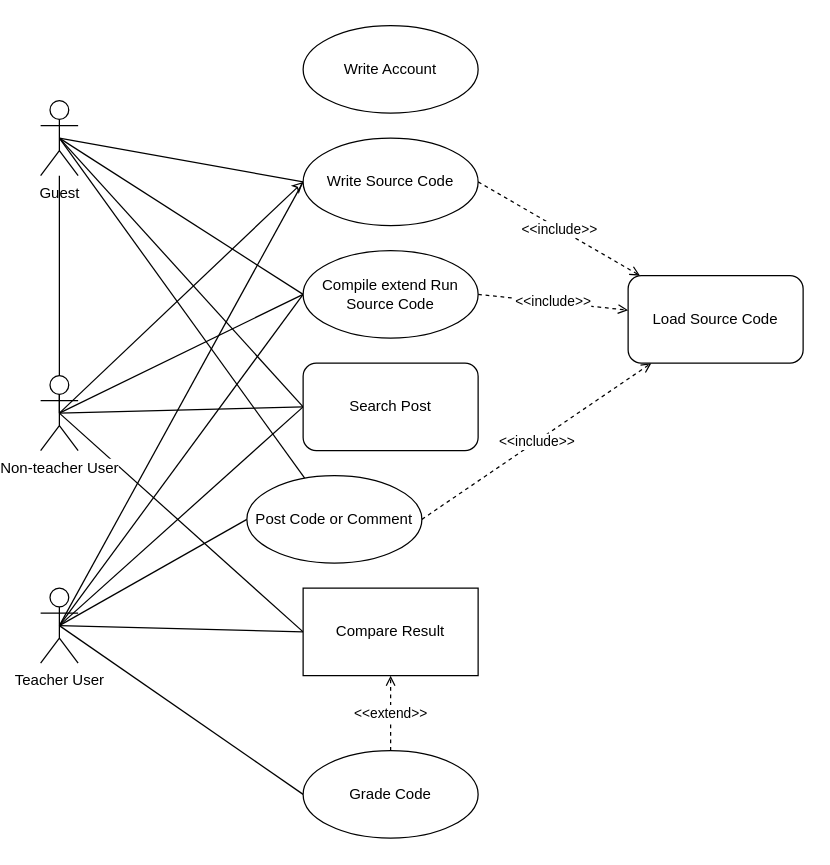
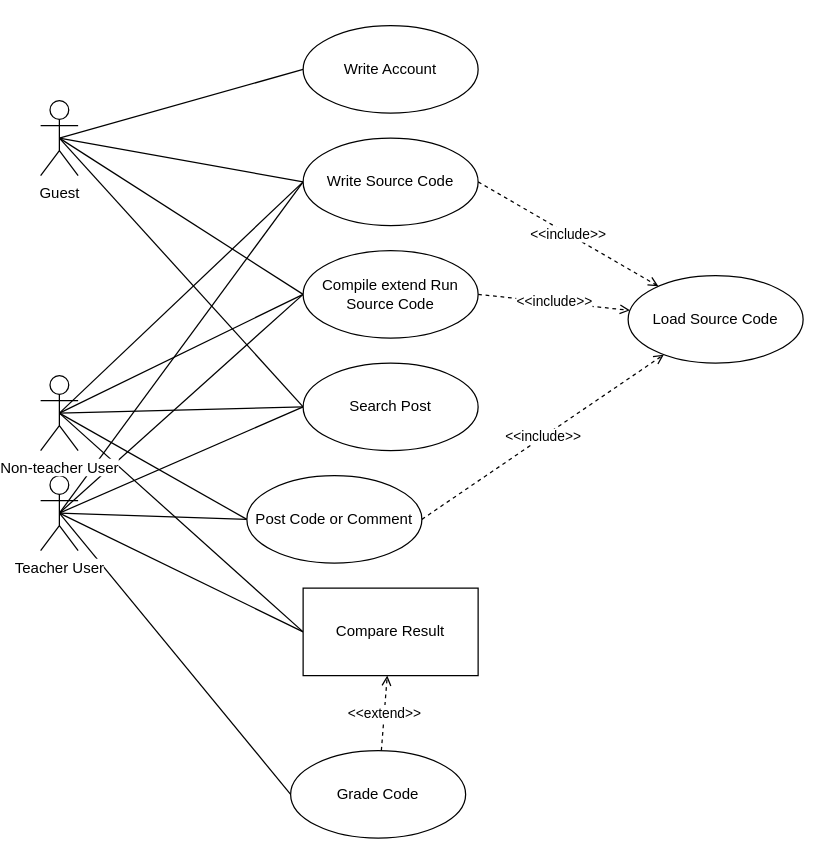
  <mxCell id="0" />
  <mxCell id="1" parent="0" />
- <mxCell id="2" style="rounded=0;orthogonalLoop=1;jettySize=auto;html=1;exitX=0.5;exitY=0.5;exitDx=0;exitDy=0;exitPerimeter=0;endArrow=none;endFill=0;" edge="1" parent="1" source="6" target="24"><mxGeometry relative="1" as="geometry" /></mxCell>
+ <mxCell id="2" style="rounded=0;orthogonalLoop=1;jettySize=auto;html=1;exitX=0.5;exitY=0.5;exitDx=0;exitDy=0;exitPerimeter=0;entryX=0;entryY=0.5;entryDx=0;entryDy=0;endArrow=none;endFill=0;" edge="1" parent="1" source="6" target="20"><mxGeometry relative="1" as="geometry" /></mxCell>
  <mxCell id="3" style="edgeStyle=none;rounded=0;orthogonalLoop=1;jettySize=auto;html=1;exitX=0.5;exitY=0.5;exitDx=0;exitDy=0;exitPerimeter=0;entryX=0;entryY=0.5;entryDx=0;entryDy=0;endArrow=none;endFill=0;" edge="1" parent="1" source="6" target="22"><mxGeometry relative="1" as="geometry" /></mxCell>
  <mxCell id="4" style="edgeStyle=none;rounded=0;orthogonalLoop=1;jettySize=auto;html=1;exitX=0.5;exitY=0.5;exitDx=0;exitDy=0;exitPerimeter=0;entryX=0;entryY=0.5;entryDx=0;entryDy=0;endArrow=none;endFill=0;" edge="1" parent="1" source="6" target="29"><mxGeometry relative="1" as="geometry" /></mxCell>
  <mxCell id="5" style="edgeStyle=none;rounded=0;orthogonalLoop=1;jettySize=auto;html=1;exitX=0.5;exitY=0.5;exitDx=0;exitDy=0;exitPerimeter=0;entryX=0;entryY=0.5;entryDx=0;entryDy=0;endArrow=none;endFill=0;" edge="1" parent="1" source="6" target="31"><mxGeometry relative="1" as="geometry" /></mxCell>
  <mxCell id="6" value="Guest" style="shape=umlActor;verticalLabelPosition=bottom;labelBackgroundColor=#ffffff;verticalAlign=top;html=1;" vertex="1" parent="1"><mxGeometry x="20" y="80" width="30" height="60" as="geometry" /></mxCell>
  <mxCell id="7" style="edgeStyle=none;rounded=0;orthogonalLoop=1;jettySize=auto;html=1;exitX=0.5;exitY=0.5;exitDx=0;exitDy=0;exitPerimeter=0;endArrow=none;endFill=0;entryX=0;entryY=0.5;entryDx=0;entryDy=0;" edge="1" parent="1" source="13" target="25"><mxGeometry relative="1" as="geometry" /></mxCell>
  <mxCell id="8" style="edgeStyle=none;rounded=0;orthogonalLoop=1;jettySize=auto;html=1;exitX=0.5;exitY=0.5;exitDx=0;exitDy=0;exitPerimeter=0;endArrow=none;endFill=0;entryX=0;entryY=0.5;entryDx=0;entryDy=0;" edge="1" parent="1" source="13" target="24"><mxGeometry relative="1" as="geometry" /></mxCell>
  <mxCell id="9" style="edgeStyle=none;rounded=0;orthogonalLoop=1;jettySize=auto;html=1;exitX=0.5;exitY=0.5;exitDx=0;exitDy=0;exitPerimeter=0;endArrow=none;endFill=0;entryX=0;entryY=0.5;entryDx=0;entryDy=0;" edge="1" parent="1" source="13" target="31"><mxGeometry relative="1" as="geometry" /></mxCell>
  <mxCell id="10" style="edgeStyle=none;rounded=0;orthogonalLoop=1;jettySize=auto;html=1;exitX=0.5;exitY=0.5;exitDx=0;exitDy=0;exitPerimeter=0;entryX=0;entryY=0.5;entryDx=0;entryDy=0;endArrow=none;endFill=0;" edge="1" parent="1" source="13" target="27"><mxGeometry relative="1" as="geometry" /></mxCell>
  <mxCell id="11" style="edgeStyle=none;rounded=0;orthogonalLoop=1;jettySize=auto;html=1;exitX=0.5;exitY=0.5;exitDx=0;exitDy=0;exitPerimeter=0;entryX=0;entryY=0.5;entryDx=0;entryDy=0;endArrow=none;endFill=0;" edge="1" parent="1" source="13" target="29"><mxGeometry relative="1" as="geometry" /></mxCell>
  <mxCell id="12" style="edgeStyle=none;rounded=0;orthogonalLoop=1;jettySize=auto;html=1;exitX=0.5;exitY=0.5;exitDx=0;exitDy=0;exitPerimeter=0;entryX=0;entryY=0.5;entryDx=0;entryDy=0;endArrow=none;endFill=0;" edge="1" parent="1" source="13" target="22"><mxGeometry relative="1" as="geometry" /></mxCell>
- <mxCell id="13" value="Teacher User" style="shape=umlActor;verticalLabelPosition=bottom;labelBackgroundColor=#ffffff;verticalAlign=top;html=1;" vertex="1" parent="1"><mxGeometry x="20" y="470" width="30" height="60" as="geometry" /></mxCell>
- <mxCell id="14" style="edgeStyle=none;rounded=0;orthogonalLoop=1;jettySize=auto;html=1;exitX=0.5;exitY=0.5;exitDx=0;exitDy=0;exitPerimeter=0;endArrow=none;endFill=0;" edge="1" parent="1" source="19" target="6"><mxGeometry relative="1" as="geometry" /></mxCell>
- <mxCell id="15" style="edgeStyle=none;rounded=0;orthogonalLoop=1;jettySize=auto;html=1;exitX=0.5;exitY=0.5;exitDx=0;exitDy=0;exitPerimeter=0;entryX=0;entryY=0.5;entryDx=0;entryDy=0;endArrow=classic;endFill=0;" edge="1" parent="1" source="19" target="22"><mxGeometry relative="1" as="geometry" /></mxCell>
+ <mxCell id="13" value="Teacher User" style="shape=umlActor;verticalLabelPosition=bottom;labelBackgroundColor=#ffffff;verticalAlign=top;html=1;" vertex="1" parent="1"><mxGeometry x="20" y="380" width="30" height="60" as="geometry" /></mxCell>
+ <mxCell id="14" style="edgeStyle=none;rounded=0;orthogonalLoop=1;jettySize=auto;html=1;exitX=0.5;exitY=0.5;exitDx=0;exitDy=0;exitPerimeter=0;endArrow=none;endFill=0;entryX=0;entryY=0.5;entryDx=0;entryDy=0;" edge="1" parent="1" source="19" target="24"><mxGeometry relative="1" as="geometry" /></mxCell>
+ <mxCell id="15" style="edgeStyle=none;rounded=0;orthogonalLoop=1;jettySize=auto;html=1;exitX=0.5;exitY=0.5;exitDx=0;exitDy=0;exitPerimeter=0;entryX=0;entryY=0.5;entryDx=0;entryDy=0;endArrow=none;endFill=0;" edge="1" parent="1" source="19" target="22"><mxGeometry relative="1" as="geometry" /></mxCell>
  <mxCell id="16" style="edgeStyle=none;rounded=0;orthogonalLoop=1;jettySize=auto;html=1;exitX=0.5;exitY=0.5;exitDx=0;exitDy=0;exitPerimeter=0;entryX=0;entryY=0.5;entryDx=0;entryDy=0;endArrow=none;endFill=0;" edge="1" parent="1" source="19" target="29"><mxGeometry relative="1" as="geometry" /></mxCell>
  <mxCell id="17" style="edgeStyle=none;rounded=0;orthogonalLoop=1;jettySize=auto;html=1;exitX=0.5;exitY=0.5;exitDx=0;exitDy=0;exitPerimeter=0;entryX=0;entryY=0.5;entryDx=0;entryDy=0;endArrow=none;endFill=0;" edge="1" parent="1" source="19" target="31"><mxGeometry relative="1" as="geometry" /></mxCell>
  <mxCell id="18" style="edgeStyle=none;rounded=0;orthogonalLoop=1;jettySize=auto;html=1;exitX=0.5;exitY=0.5;exitDx=0;exitDy=0;exitPerimeter=0;entryX=0;entryY=0.5;entryDx=0;entryDy=0;endArrow=none;endFill=0;" edge="1" parent="1" source="19" target="25"><mxGeometry relative="1" as="geometry" /></mxCell>
  <mxCell id="19" value="Non-teacher User" style="shape=umlActor;verticalLabelPosition=bottom;labelBackgroundColor=#ffffff;verticalAlign=top;html=1;" vertex="1" parent="1"><mxGeometry x="20" y="300" width="30" height="60" as="geometry" /></mxCell>
  <mxCell id="20" value="Write Account" style="ellipse;whiteSpace=wrap;html=1;" vertex="1" parent="1"><mxGeometry x="230" y="20" width="140" height="70" as="geometry" /></mxCell>
  <mxCell id="21" value="&amp;lt;&amp;lt;include&amp;gt;&amp;gt;" style="edgeStyle=none;rounded=0;orthogonalLoop=1;jettySize=auto;html=1;exitX=1;exitY=0.5;exitDx=0;exitDy=0;endArrow=open;endFill=0;dashed=1;" edge="1" parent="1" source="22" target="30"><mxGeometry relative="1" as="geometry" /></mxCell>
  <mxCell id="22" value="Write Source Code" style="ellipse;whiteSpace=wrap;html=1;" vertex="1" parent="1"><mxGeometry x="230" y="110" width="140" height="70" as="geometry" /></mxCell>
  <mxCell id="23" value="&amp;lt;&amp;lt;include&amp;gt;&amp;gt;" style="edgeStyle=none;rounded=0;orthogonalLoop=1;jettySize=auto;html=1;exitX=1;exitY=0.5;exitDx=0;exitDy=0;dashed=1;endArrow=open;endFill=0;" edge="1" parent="1" source="24" target="30"><mxGeometry relative="1" as="geometry" /></mxCell>
  <mxCell id="24" value="Post Code or Comment" style="ellipse;whiteSpace=wrap;html=1;" vertex="1" parent="1"><mxGeometry x="185" y="380" width="140" height="70" as="geometry" /></mxCell>
  <mxCell id="25" value="Compare Result" style="whiteSpace=wrap;html=1;rounded=0;" vertex="1" parent="1"><mxGeometry x="230" y="470" width="140" height="70" as="geometry" /></mxCell>
  <mxCell id="26" value="&amp;lt;&amp;lt;extend&amp;gt;&amp;gt;" style="edgeStyle=none;rounded=0;orthogonalLoop=1;jettySize=auto;html=1;dashed=1;endArrow=open;endFill=0;" edge="1" parent="1" source="27" target="25"><mxGeometry relative="1" as="geometry" /></mxCell>
- <mxCell id="27" value="Grade Code" style="ellipse;whiteSpace=wrap;html=1;" vertex="1" parent="1"><mxGeometry x="230" y="600" width="140" height="70" as="geometry" /></mxCell>
+ <mxCell id="27" value="Grade Code" style="ellipse;whiteSpace=wrap;html=1;" vertex="1" parent="1"><mxGeometry x="220" y="600" width="140" height="70" as="geometry" /></mxCell>
  <mxCell id="28" value="&amp;lt;&amp;lt;include&amp;gt;&amp;gt;" style="edgeStyle=none;rounded=0;orthogonalLoop=1;jettySize=auto;html=1;exitX=1;exitY=0.5;exitDx=0;exitDy=0;dashed=1;endArrow=open;endFill=0;" edge="1" parent="1" source="29" target="30"><mxGeometry relative="1" as="geometry" /></mxCell>
  <mxCell id="29" value="Compile extend Run Source Code" style="ellipse;whiteSpace=wrap;html=1;" vertex="1" parent="1"><mxGeometry x="230" y="200" width="140" height="70" as="geometry" /></mxCell>
- <mxCell id="30" value="Load Source Code" style="whiteSpace=wrap;html=1;rounded=1;" vertex="1" parent="1"><mxGeometry x="490" y="220" width="140" height="70" as="geometry" /></mxCell>
- <mxCell id="31" value="Search Post" style="whiteSpace=wrap;html=1;rounded=1;" vertex="1" parent="1"><mxGeometry x="230" y="290" width="140" height="70" as="geometry" /></mxCell>
+ <mxCell id="30" value="Load Source Code" style="ellipse;whiteSpace=wrap;html=1;" vertex="1" parent="1"><mxGeometry x="490" y="220" width="140" height="70" as="geometry" /></mxCell>
+ <mxCell id="31" value="Search Post" style="ellipse;whiteSpace=wrap;html=1;" vertex="1" parent="1"><mxGeometry x="230" y="290" width="140" height="70" as="geometry" /></mxCell>
